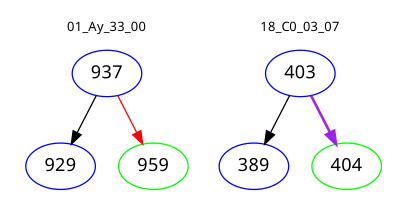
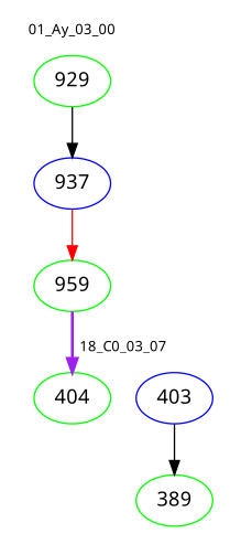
  digraph {
    fontname="Noto Sans"
    node [color=blue fontname="Noto Sans"]
    edge [color=black fontname="Noto Sans" style=solid]
    n1 [label=937]
-   n2 [label=929]
+   n2 [color=green label=929]
    n3 [color=green label=959]
    n4 [label=403]
-   n5 [label=389]
+   n5 [color=green label=389]
    n6 [color=green label=404]
    subgraph cluster_1 {
      color=white
      fontsize=10
-     label="01_Ay_33_00"
+     label="01_Ay_03_00"
      n1
      n2
      n3
    }
    subgraph cluster_2 {
      color=white
      fontsize=10
      label="18_C0_03_07"
      n4
      n5
      n6
    }
-   n1 -> n2
+   n2 -> n1
    n1 -> n3 [color=red]
    n4 -> n5
-   n4 -> n6 [color=purple style=bold]
+   n3 -> n6 [color=purple style=bold]
  }
